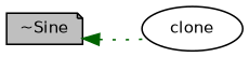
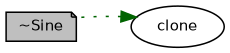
  digraph {
    rankdir=LR
    node [color=black fontname=Helvetica fontsize=10]
    n1 [fillcolor=grey75 fontcolor=black height=0.2 label="~Sine" shape=note style=filled width=0.4]
    n2 [height=0.2 label=clone shape=ellipse width=0.4]
-   n1 -> n2 [color=darkgreen dir=back fontname=Helvetica fontsize=10 labelfontname=Helvetica labelfontsize=10 style=dotted]
+   n2 -> n1 [color=darkgreen dir=back fontname=Helvetica fontsize=10 labelfontname=Helvetica labelfontsize=10 style=dotted]
  }
